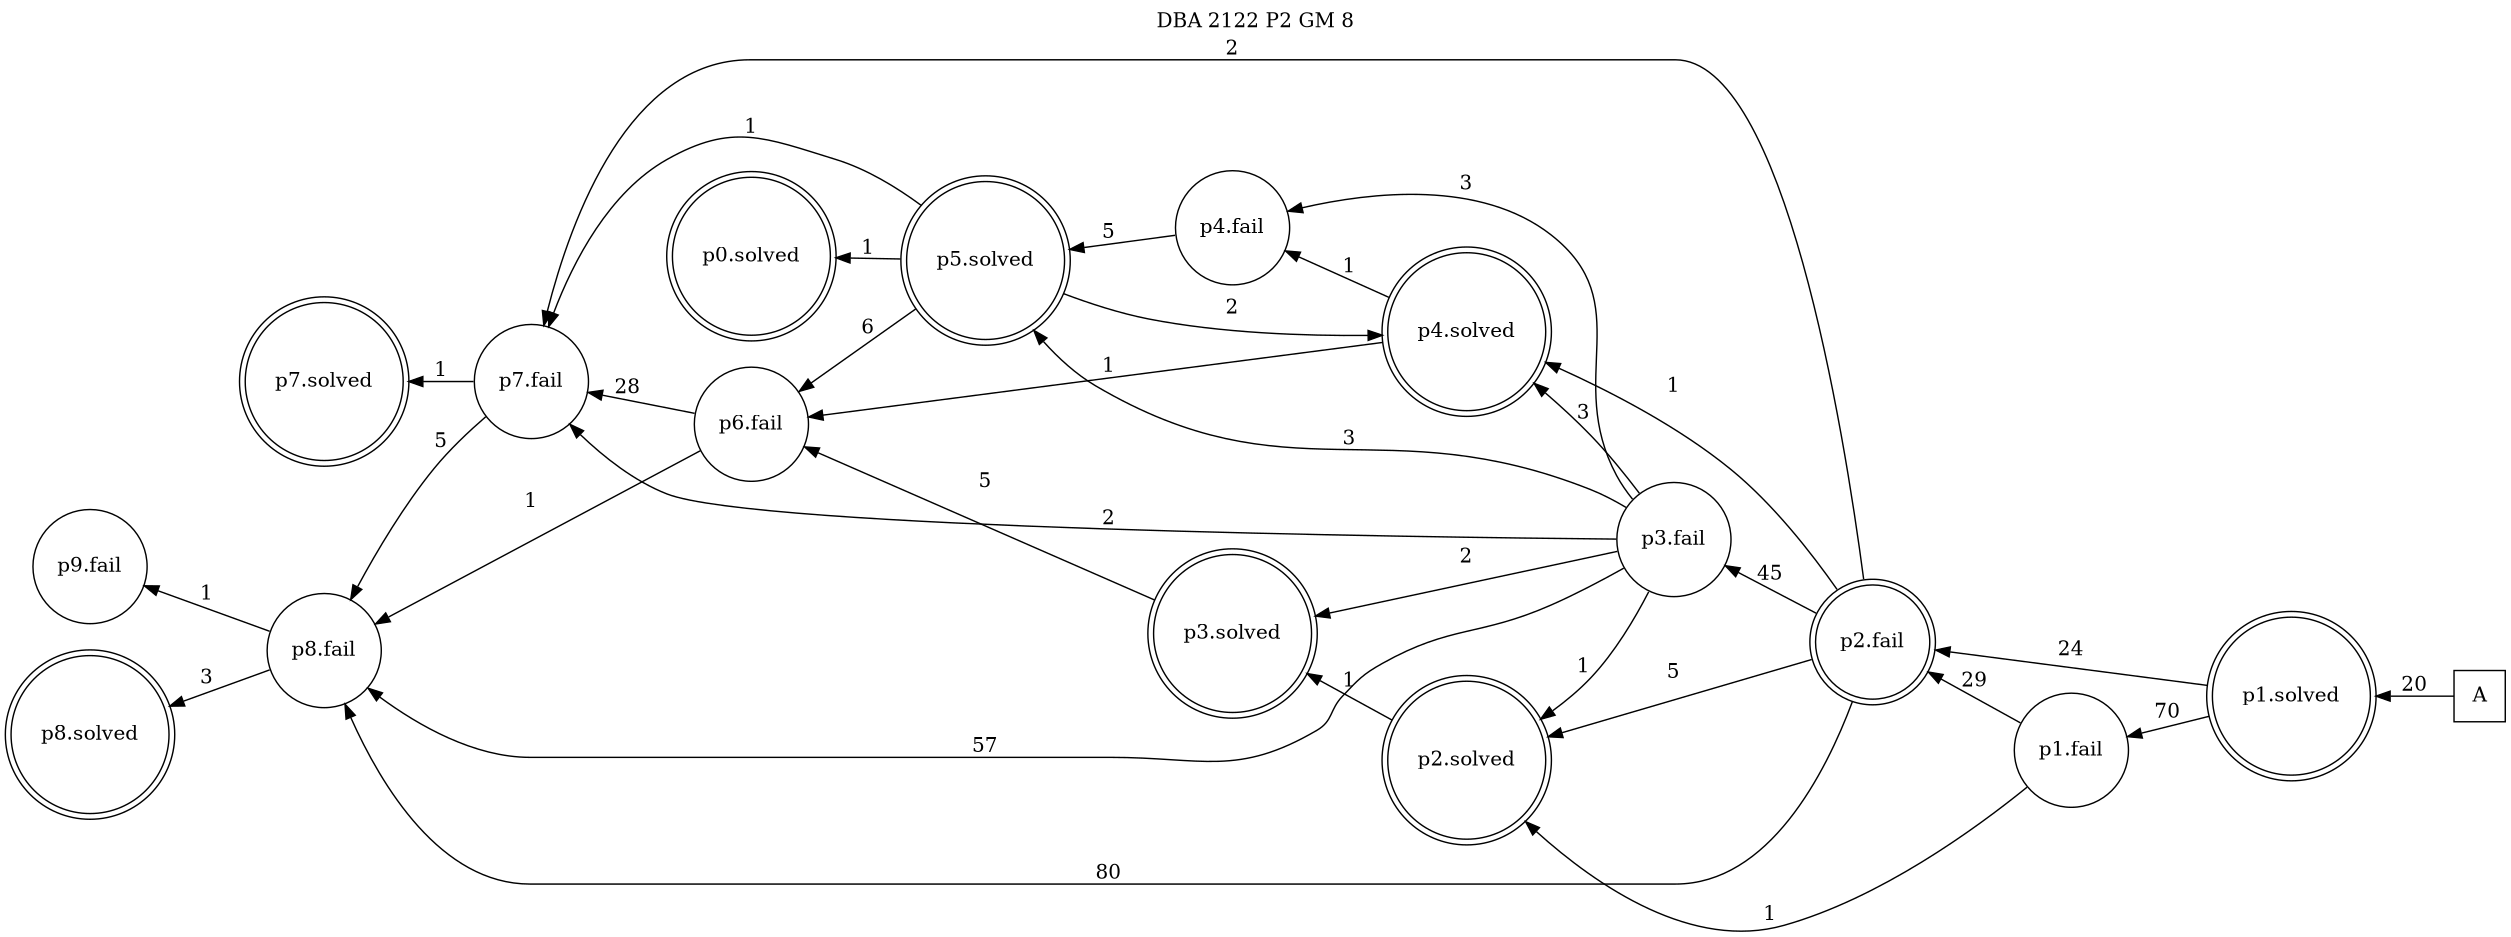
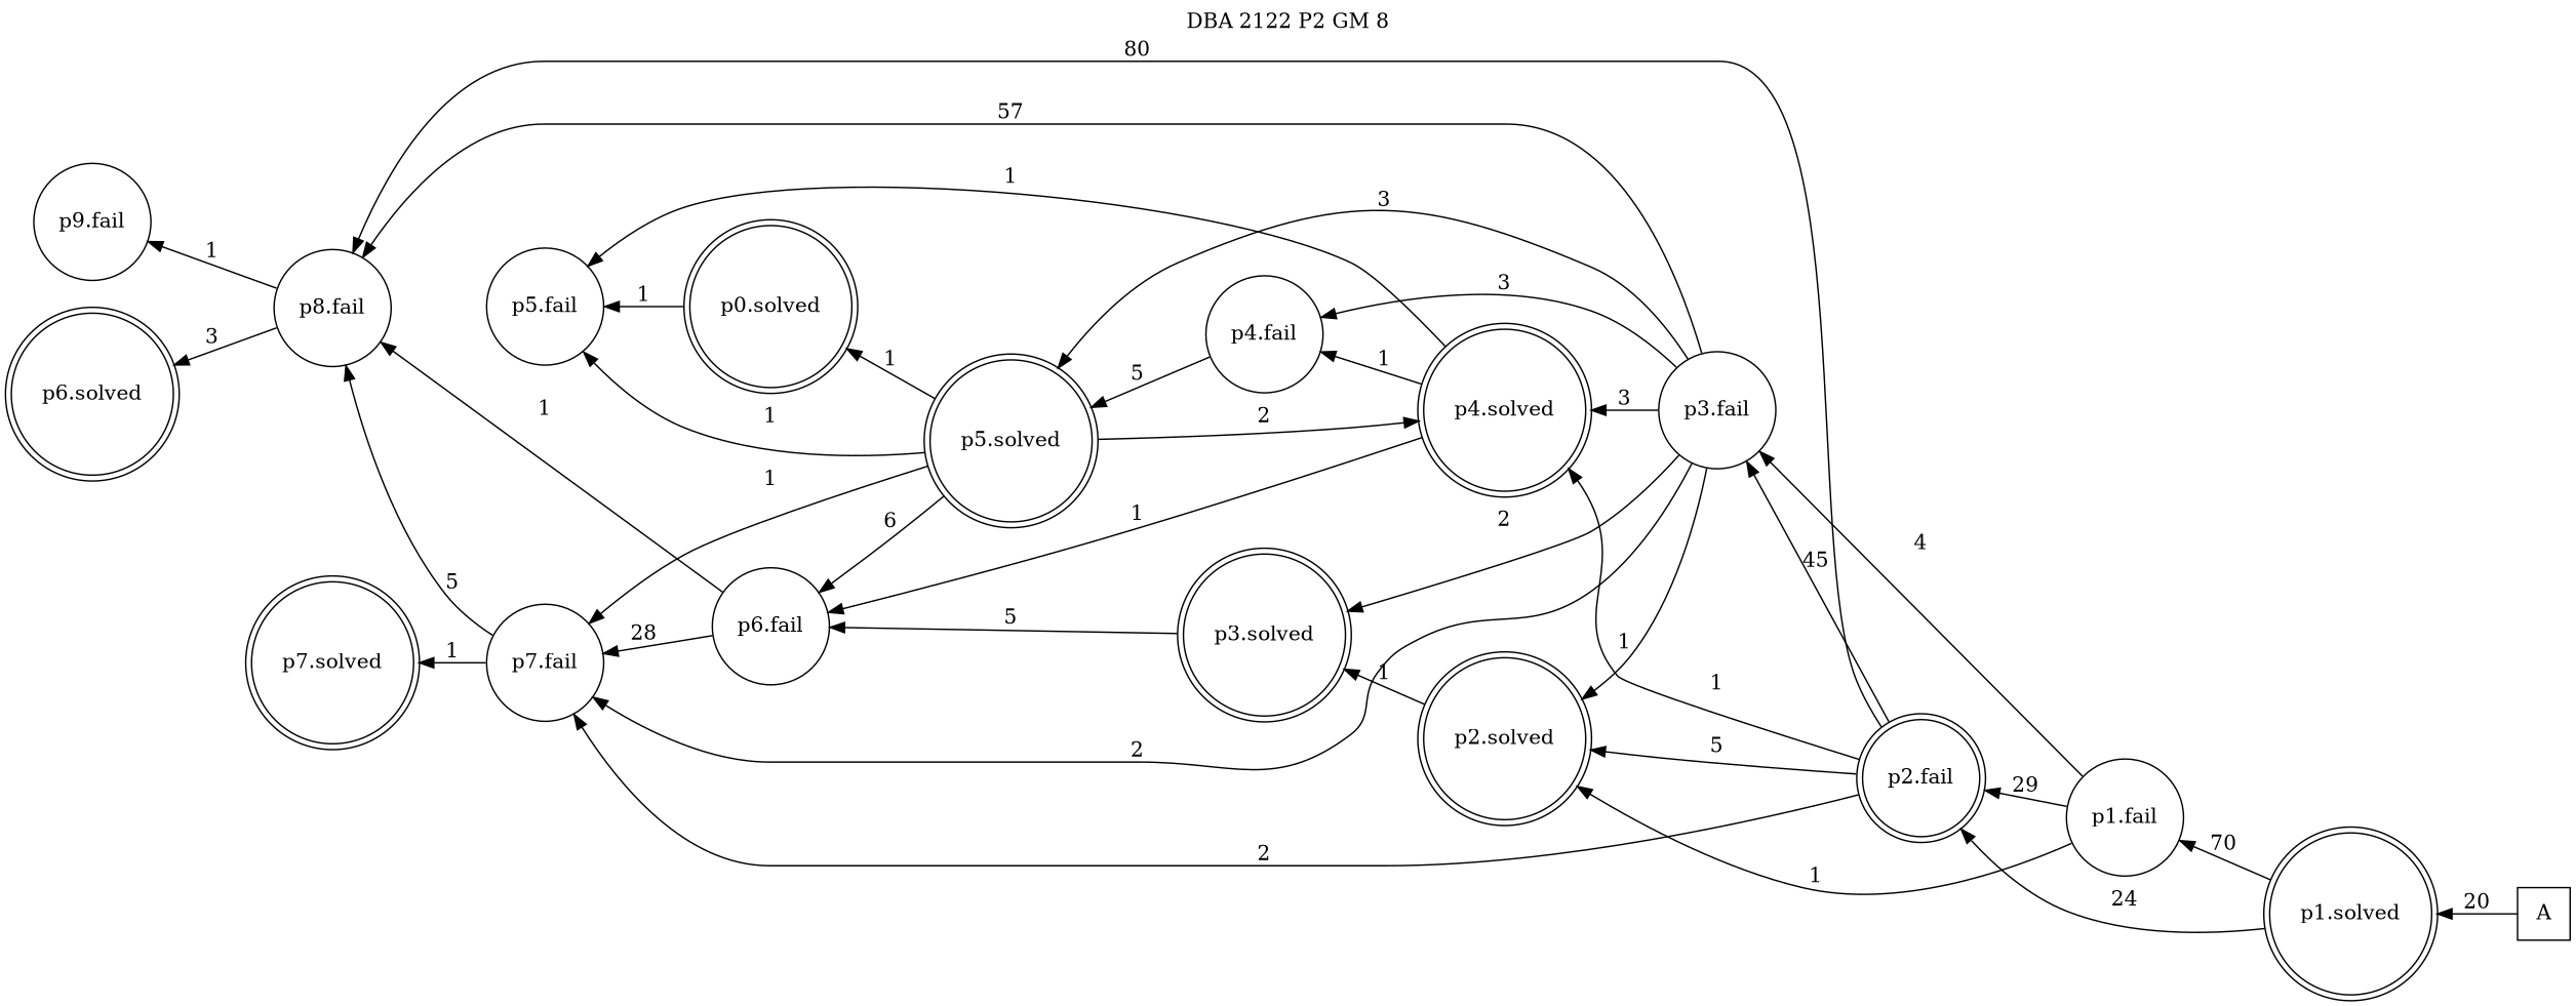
  digraph {
    label=" DBA 2122 P2 GM 8 "
    labelloc=tl
    rankdir=RL
    node [shape=doublecircle]
    n1 [label=A shape=square]
    n2 [label="p1.solved"]
    n3 [label="p1.fail" shape=circle]
    n4 [label="p2.fail"]
    n5 [label="p2.solved"]
    n6 [label="p3.fail" shape=circle]
    n7 [label="p4.solved"]
    n8 [label="p8.fail" shape=circle]
    n9 [label="p7.fail" shape=circle]
    n10 [label="p3.solved"]
    n11 [label="p4.fail" shape=circle]
    n12 [label="p5.solved"]
    n13 [label="p6.fail" shape=circle]
+   n14 [label="p5.fail" shape=circle]
    n15 [label="p9.fail" shape=circle]
-   n16 [label="p8.solved"]
+   n16 [label="p6.solved"]
    n17 [label="p7.solved"]
    n18 [label="p0.solved"]
    n1 -> n2 [label=20]
    n2 -> n3 [label=70]
    n2 -> n4 [label=24]
    n3 -> n4 [label=29]
    n3 -> n5 [label=1]
+   n3 -> n6 [label=4]
    n4 -> n5 [label=5]
    n4 -> n6 [label=45]
    n4 -> n7 [label=1]
    n4 -> n8 [label=80]
    n4 -> n9 [label=2]
    n5 -> n10 [label=1]
    n6 -> n5 [label=1]
    n6 -> n7 [label=3]
    n6 -> n8 [label=57]
    n6 -> n9 [label=2]
    n6 -> n10 [label=2]
    n6 -> n11 [label=3]
    n6 -> n12 [label=3]
    n7 -> n11 [label=1]
    n7 -> n13 [label=1]
+   n7 -> n14 [label=1]
    n8 -> n15 [label=1]
    n8 -> n16 [label=3]
    n9 -> n8 [label=5]
    n9 -> n17 [label=1]
    n10 -> n13 [label=5]
    n11 -> n12 [label=5]
    n12 -> n7 [label=2]
    n12 -> n9 [label=1]
    n12 -> n13 [label=6]
+   n12 -> n14 [label=1]
    n12 -> n18 [label=1]
    n13 -> n8 [label=1]
    n13 -> n9 [label=28]
+   n18 -> n14 [label=1]
  }
